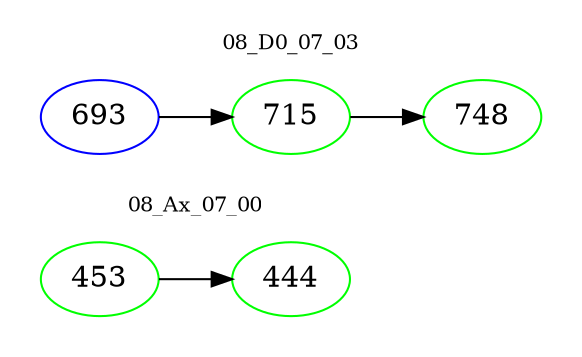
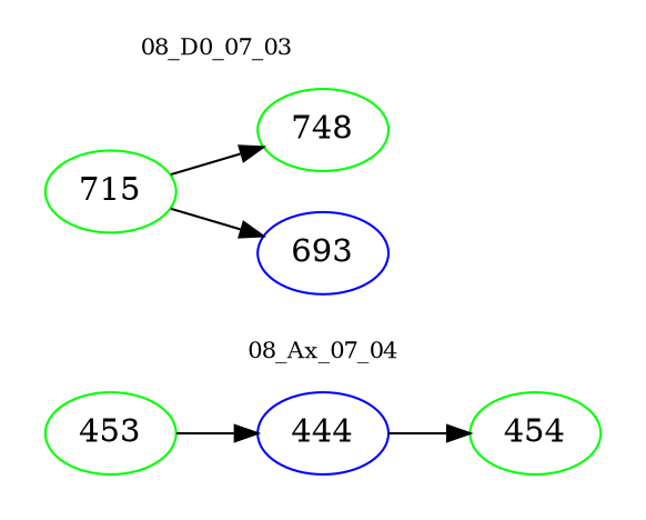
  digraph {
    rankdir=LR
    node [color=green]
    edge [color=black]
    n1 [label=453]
-   n2 [label=444]
+   n2 [color=blue label=444]
+   n3 [label=454]
    n4 [label=715]
    n5 [color=blue label=693]
    n6 [label=748]
    subgraph cluster_1 {
      color=white
      fontsize=10
-     label="08_Ax_07_00"
+     label="08_Ax_07_04"
      n1
      n2
+     n3
    }
    subgraph cluster_2 {
      color=white
      fontsize=10
      label="08_D0_07_03"
      n4
      n5
      n6
    }
    n1 -> n2
-   n5 -> n4
+   n2 -> n3
+   n4 -> n5
    n4 -> n6
  }
